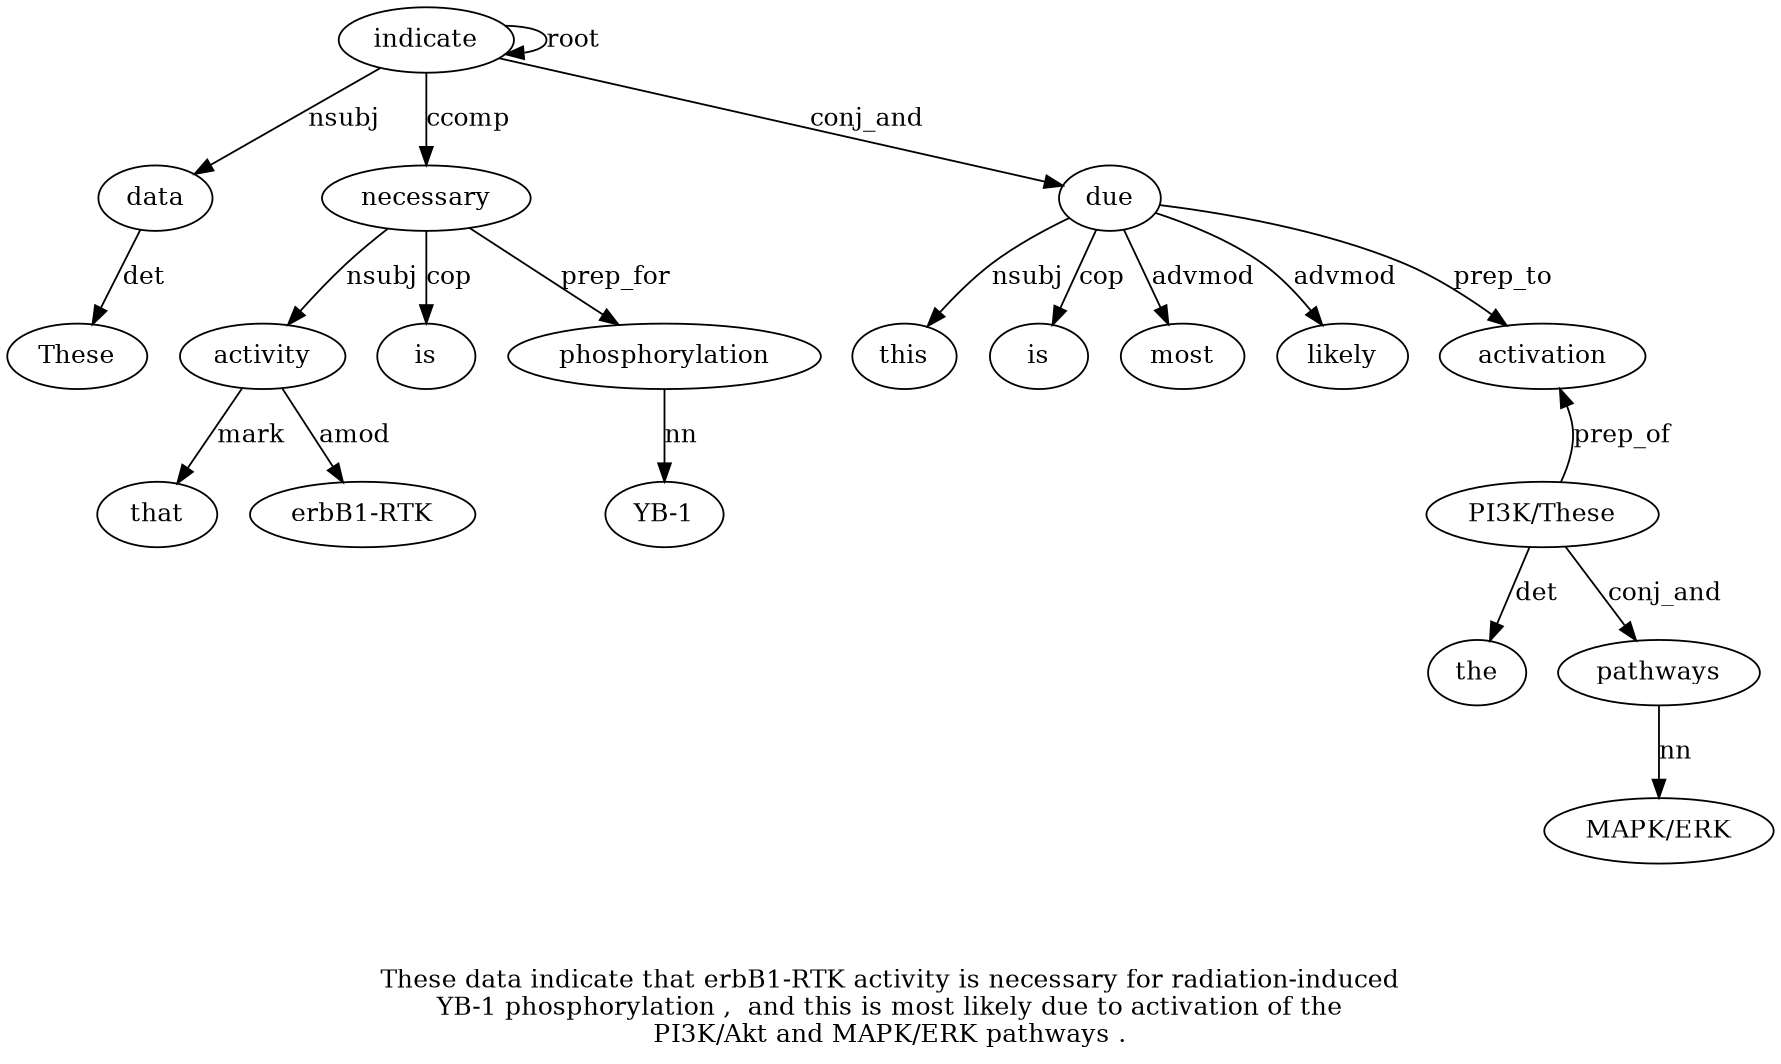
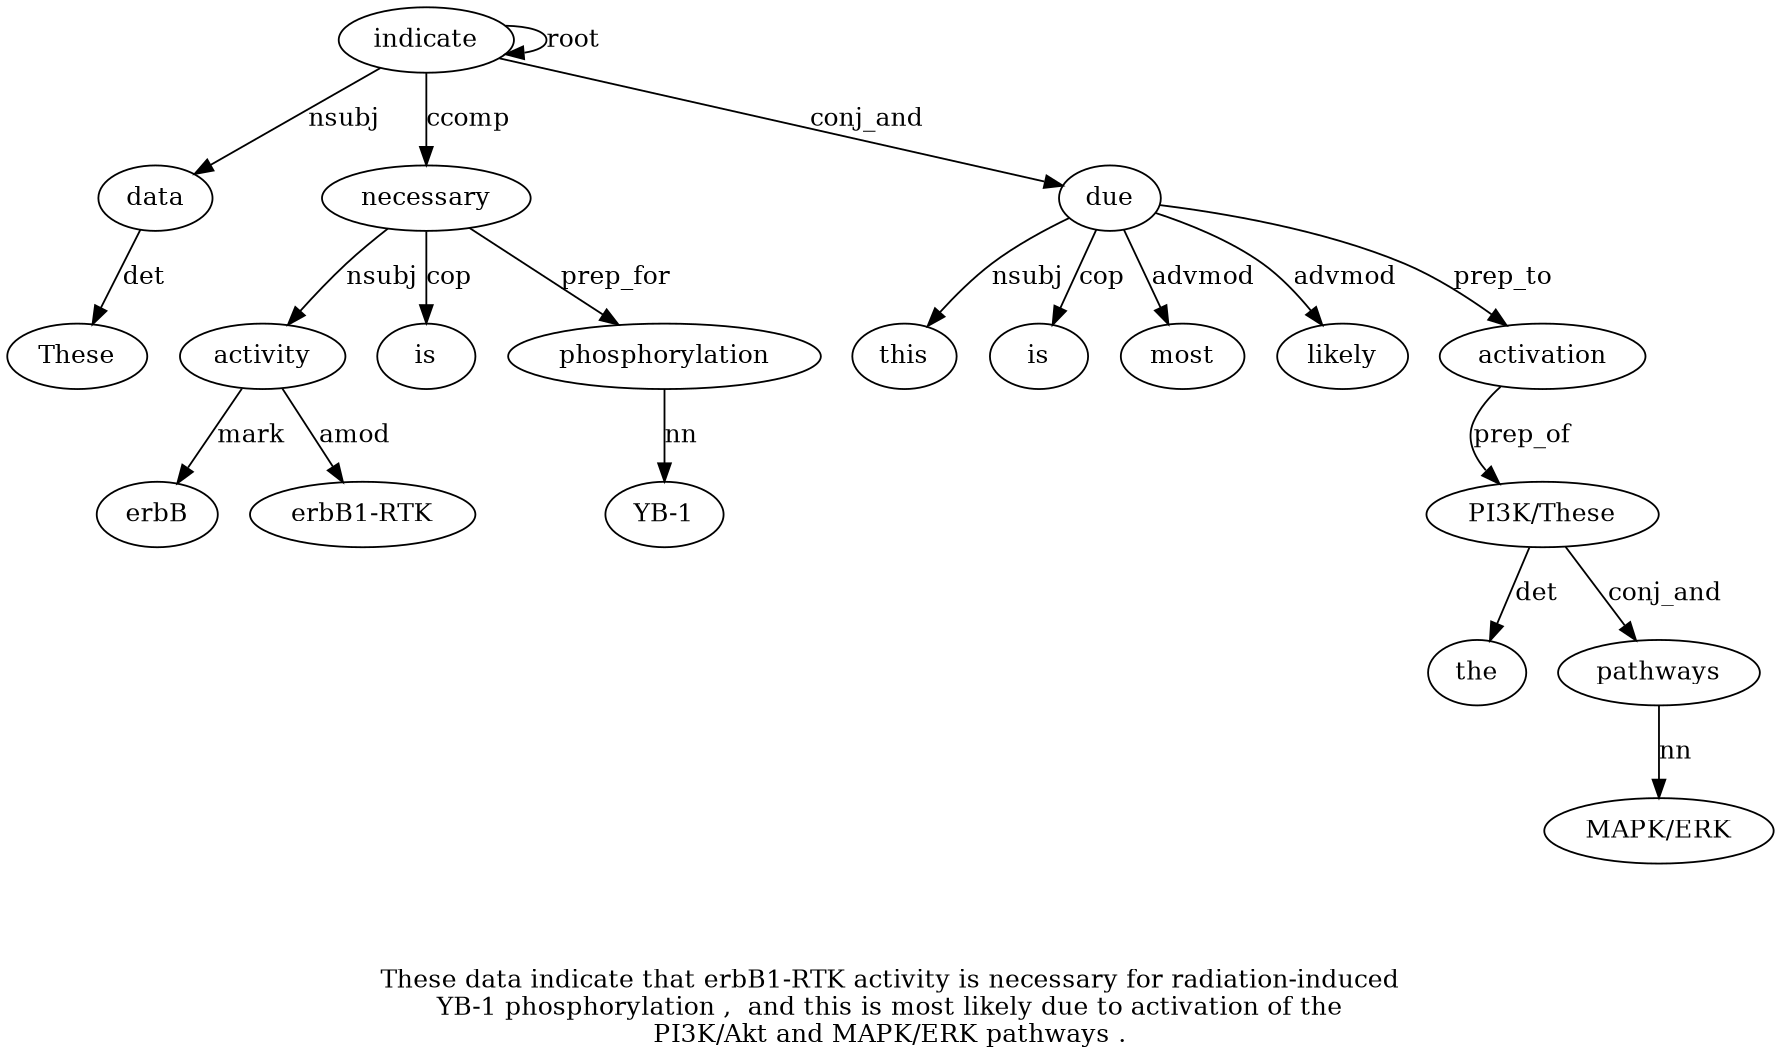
  digraph {
    label="These data indicate that erbB1-RTK activity is necessary for radiation-induced\nYB-1 phosphorylation ,  and this is most likely due to activation of the\nPI3K/Akt and MAPK/ERK pathways ."
    node [fillcolor=white style=filled]
    n1 [label=data]
    n2 [label=These]
    n3 [label=indicate]
    n4 [label=necessary]
    n5 [label=due]
    n6 [label=activity]
    n7 [label=is]
    n8 [label=phosphorylation]
    n9 [label=this]
    n10 [label=is]
    n11 [label=most]
    n12 [label=likely]
    n13 [label=activation]
-   n14 [label=that]
+   n14 [label=erbB]
    n15 [label="erbB1-RTK"]
    n16 [label="YB-1"]
    n17 [label="PI3K/These"]
    n18 [label=the]
    n19 [label=pathways]
    n20 [label="MAPK/ERK"]
    n1 -> n2 [label=det]
    n3 -> n1 [label=nsubj]
    n3 -> n3 [label=root]
    n3 -> n4 [label=ccomp]
    n3 -> n5 [label=conj_and]
    n4 -> n6 [label=nsubj]
    n4 -> n7 [label=cop]
    n4 -> n8 [label=prep_for]
    n5 -> n9 [label=nsubj]
    n5 -> n10 [label=cop]
    n5 -> n11 [label=advmod]
    n5 -> n12 [label=advmod]
    n5 -> n13 [label=prep_to]
    n6 -> n14 [label=mark]
    n6 -> n15 [label=amod]
    n8 -> n16 [label=nn]
-   n17 -> n13 [label=prep_of]
+   n13 -> n17 [label=prep_of]
    n17 -> n18 [label=det]
    n17 -> n19 [label=conj_and]
    n19 -> n20 [label=nn]
  }
